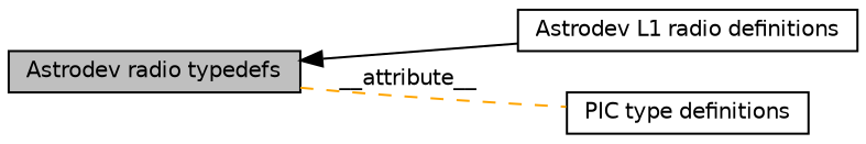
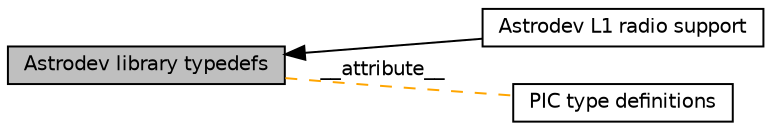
  digraph {
    rankdir=LR
    node [color=black fillcolor=white fontname=Helvetica fontsize=10 shape=record style=filled]
    edge [fontname=Helvetica fontsize=10 labelfontname=Helvetica labelfontsize=10 shape=plaintext]
-   n1 [height=0.2 label="Astrodev L1 radio definitions" width=0.4]
-   n2 [fillcolor=grey75 fontcolor=black height=0.2 label="Astrodev radio typedefs" width=0.4]
+   n1 [height=0.2 label="Astrodev L1 radio support" width=0.4]
+   n2 [fillcolor=grey75 fontcolor=black height=0.2 label="Astrodev library typedefs" width=0.4]
    n3 [height=0.2 label="PIC type definitions" width=0.4]
    n2 -> n1 [dir=back style=solid]
    n2 -> n3 [color=orange dir=none label=__attribute__ style=dashed]
  }
